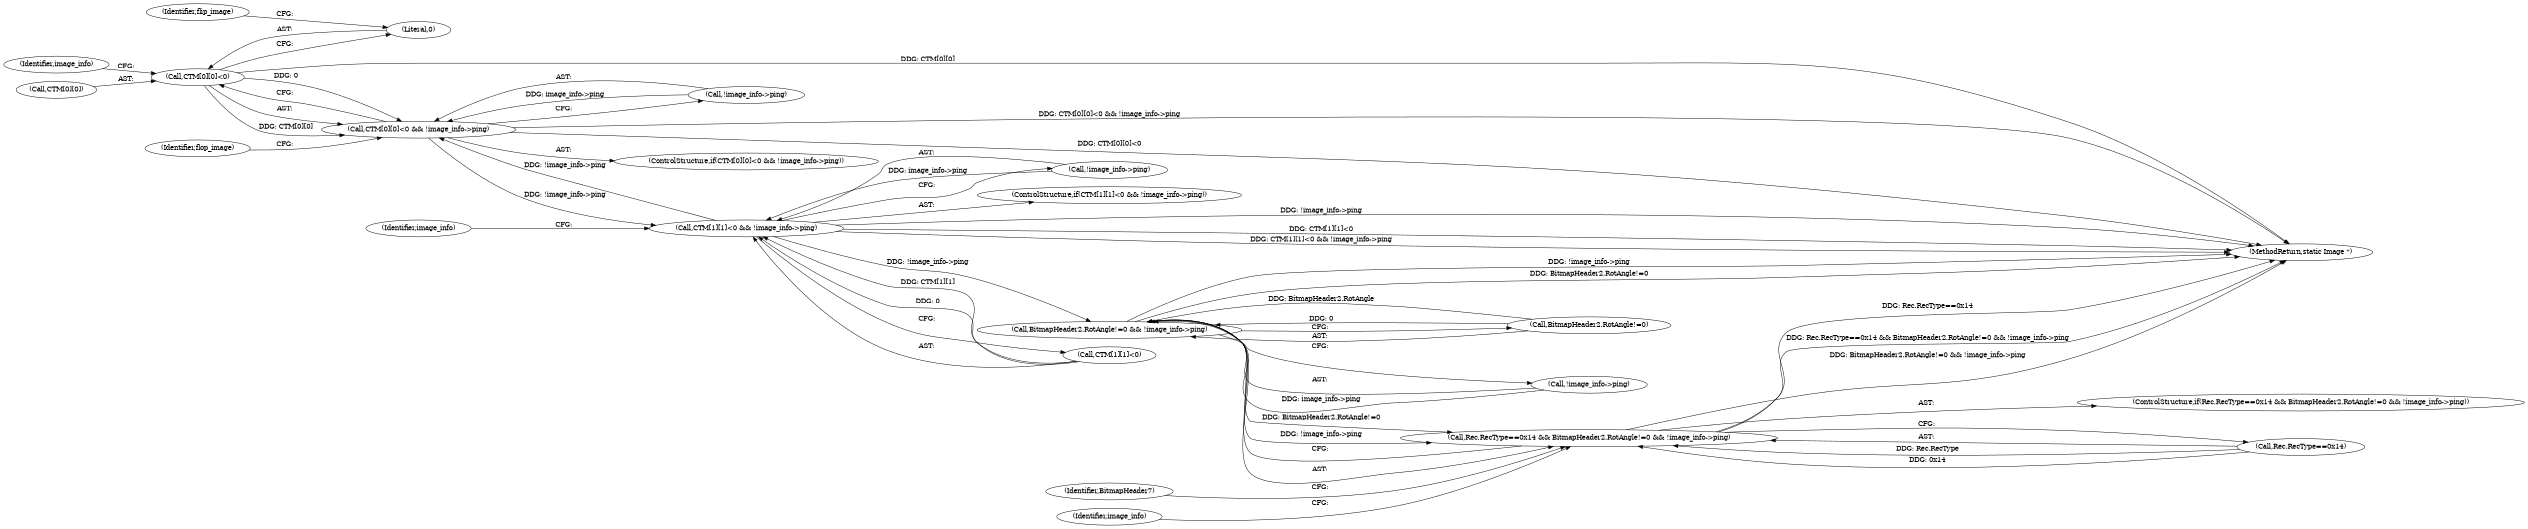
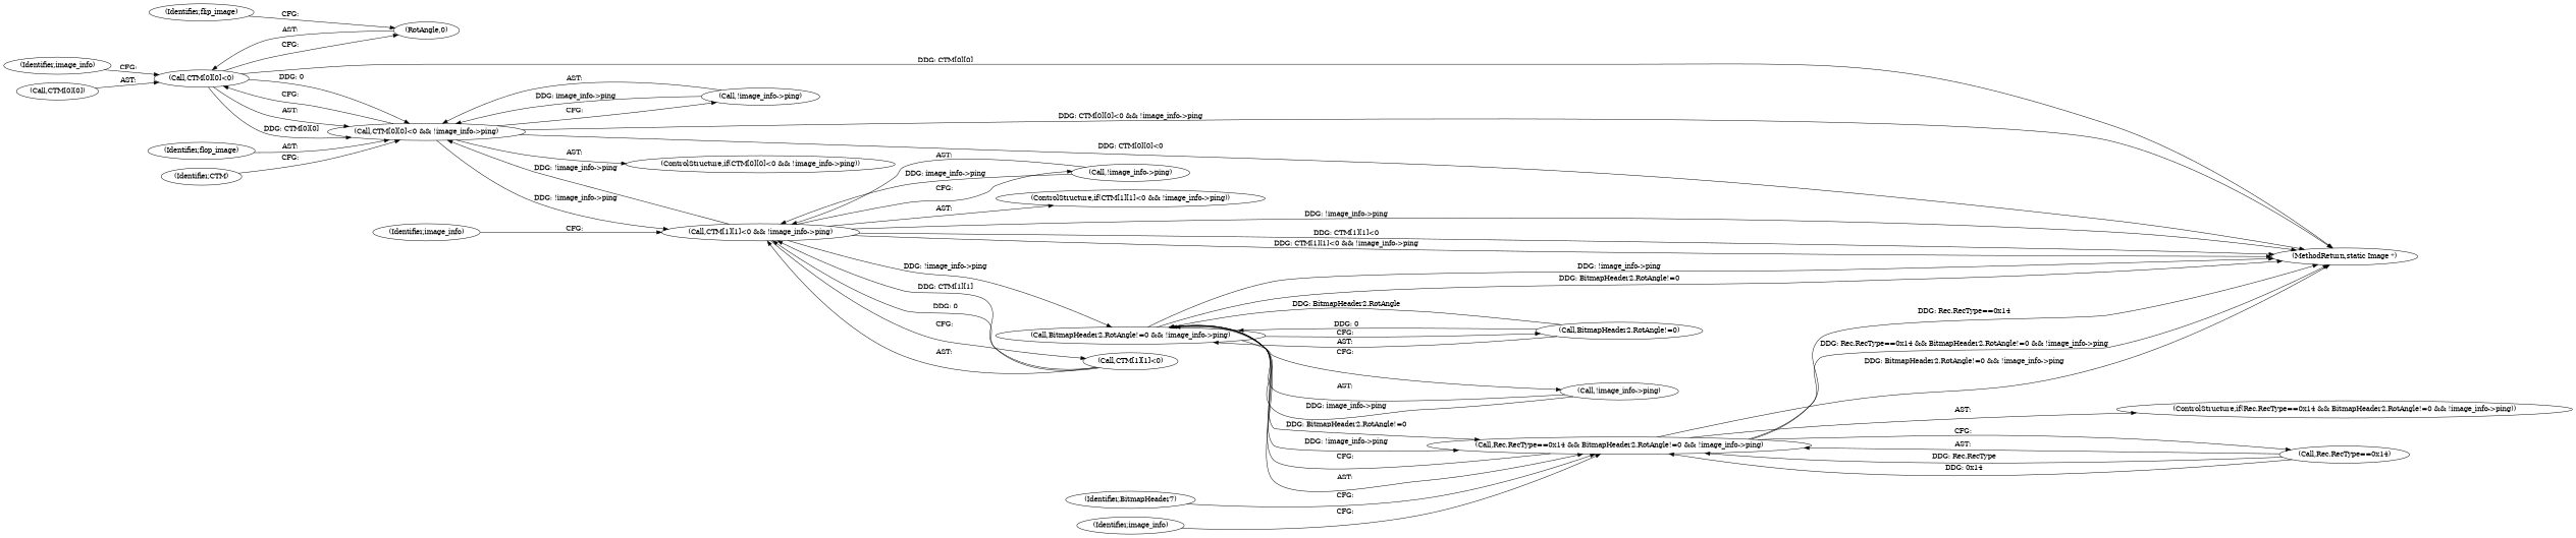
  digraph {
    rankdir=LR
    n1 [label="(Call,CTM[0][0]<0)"]
    n2 [label="(Call,CTM[0][0]<0 && !image_info->ping)"]
-   n3 [label="(Literal,0)"]
+   n3 [label="(RotAngle,0)"]
    n4 [label="(MethodReturn,static Image *)"]
    n5 [label="(Call,CTM[1][1]<0 && !image_info->ping)"]
    n6 [label="(Call,!image_info->ping)"]
    n7 [label="(ControlStructure,if(CTM[0][0]<0 && !image_info->ping))"]
    n8 [label="(Call,BitmapHeader2.RotAngle!=0 && !image_info->ping)"]
    n9 [label="(Call,!image_info->ping)"]
    n10 [label="(Call,CTM[1][1]<0)"]
    n11 [label="(ControlStructure,if(CTM[1][1]<0 && !image_info->ping))"]
    n12 [label="(Call,Rec.RecType==0x14 && BitmapHeader2.RotAngle!=0 && !image_info->ping)"]
    n13 [label="(Call,!image_info->ping)"]
    n14 [label="(Call,BitmapHeader2.RotAngle!=0)"]
    n15 [label="(ControlStructure,if(Rec.RecType==0x14 && BitmapHeader2.RotAngle!=0 && !image_info->ping))"]
    n16 [label="(Call,Rec.RecType==0x14)"]
    n17 [label="(Identifier,flip_image)"]
    n18 [label="(Identifier,image_info)"]
    n19 [label="(Identifier,BitmapHeader7)"]
+   n20 [label="(Identifier,CTM)"]
    n21 [label="(Identifier,image_info)"]
    n22 [label="(Call,CTM[0][0])"]
    n23 [label="(Identifier,image_info)"]
    n24 [label="(Identifier,flop_image)"]
    n1 -> n2 [label="AST: "]
    n1 -> n2 [label="DDG: CTM[0][0]"]
    n1 -> n2 [label="DDG: 0"]
    n1 -> n3 [label="CFG: "]
    n1 -> n4 [label="DDG: CTM[0][0]"]
    n2 -> n1 [label="CFG: "]
    n2 -> n4 [label="DDG: CTM[0][0]<0 && !image_info->ping"]
    n2 -> n4 [label="DDG: CTM[0][0]<0"]
    n2 -> n5 [label="DDG: !image_info->ping"]
    n2 -> n6 [label="CFG: "]
    n2 -> n7 [label="AST: "]
    n3 -> n1 [label="AST: "]
    n5 -> n2 [label="DDG: !image_info->ping"]
    n5 -> n4 [label="DDG: !image_info->ping"]
    n5 -> n4 [label="DDG: CTM[1][1]<0"]
    n5 -> n4 [label="DDG: CTM[1][1]<0 && !image_info->ping"]
    n5 -> n8 [label="DDG: !image_info->ping"]
    n5 -> n9 [label="CFG: "]
    n5 -> n10 [label="CFG: "]
    n5 -> n11 [label="AST: "]
    n6 -> n2 [label="AST: "]
    n6 -> n2 [label="DDG: image_info->ping"]
    n8 -> n4 [label="DDG: !image_info->ping"]
    n8 -> n4 [label="DDG: BitmapHeader2.RotAngle!=0"]
    n8 -> n12 [label="AST: "]
    n8 -> n12 [label="DDG: BitmapHeader2.RotAngle!=0"]
    n8 -> n12 [label="DDG: !image_info->ping"]
    n8 -> n13 [label="CFG: "]
    n8 -> n14 [label="CFG: "]
    n9 -> n5 [label="AST: "]
    n9 -> n5 [label="DDG: image_info->ping"]
    n10 -> n5 [label="AST: "]
    n10 -> n5 [label="DDG: CTM[1][1]"]
    n10 -> n5 [label="DDG: 0"]
    n12 -> n4 [label="DDG: BitmapHeader2.RotAngle!=0 && !image_info->ping"]
    n12 -> n4 [label="DDG: Rec.RecType==0x14"]
    n12 -> n4 [label="DDG: Rec.RecType==0x14 && BitmapHeader2.RotAngle!=0 && !image_info->ping"]
    n12 -> n8 [label="CFG: "]
    n12 -> n15 [label="AST: "]
    n12 -> n16 [label="CFG: "]
    n13 -> n8 [label="AST: "]
    n13 -> n8 [label="DDG: image_info->ping"]
    n14 -> n8 [label="AST: "]
    n14 -> n8 [label="DDG: BitmapHeader2.RotAngle"]
    n14 -> n8 [label="DDG: 0"]
    n16 -> n12 [label="AST: "]
    n16 -> n12 [label="DDG: Rec.RecType"]
    n16 -> n12 [label="DDG: 0x14"]
    n17 -> n3 [label="CFG: "]
    n18 -> n5 [label="CFG: "]
    n19 -> n12 [label="CFG: "]
+   n20 -> n2 [label="CFG: "]
    n21 -> n1 [label="CFG: "]
    n22 -> n1 [label="AST: "]
    n23 -> n12 [label="CFG: "]
-   n24 -> n2 [label="CFG: "]
+   n24 -> n2 [label="AST: "]
  }
